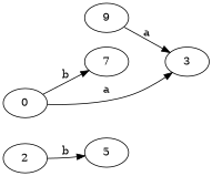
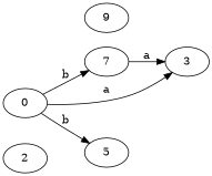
  strict digraph {
    rankdir=LR
    n1 [label=9]
    2
    7
    3
    0
    n6 [label=5]
-   n1 -> 3 [label=a]
+   7 -> 3 [label=a]
    0 -> 7 [label=b]
    0 -> 3 [label=a]
-   2 -> n6 [label=b]
+   0 -> n6 [label=b]
  }
